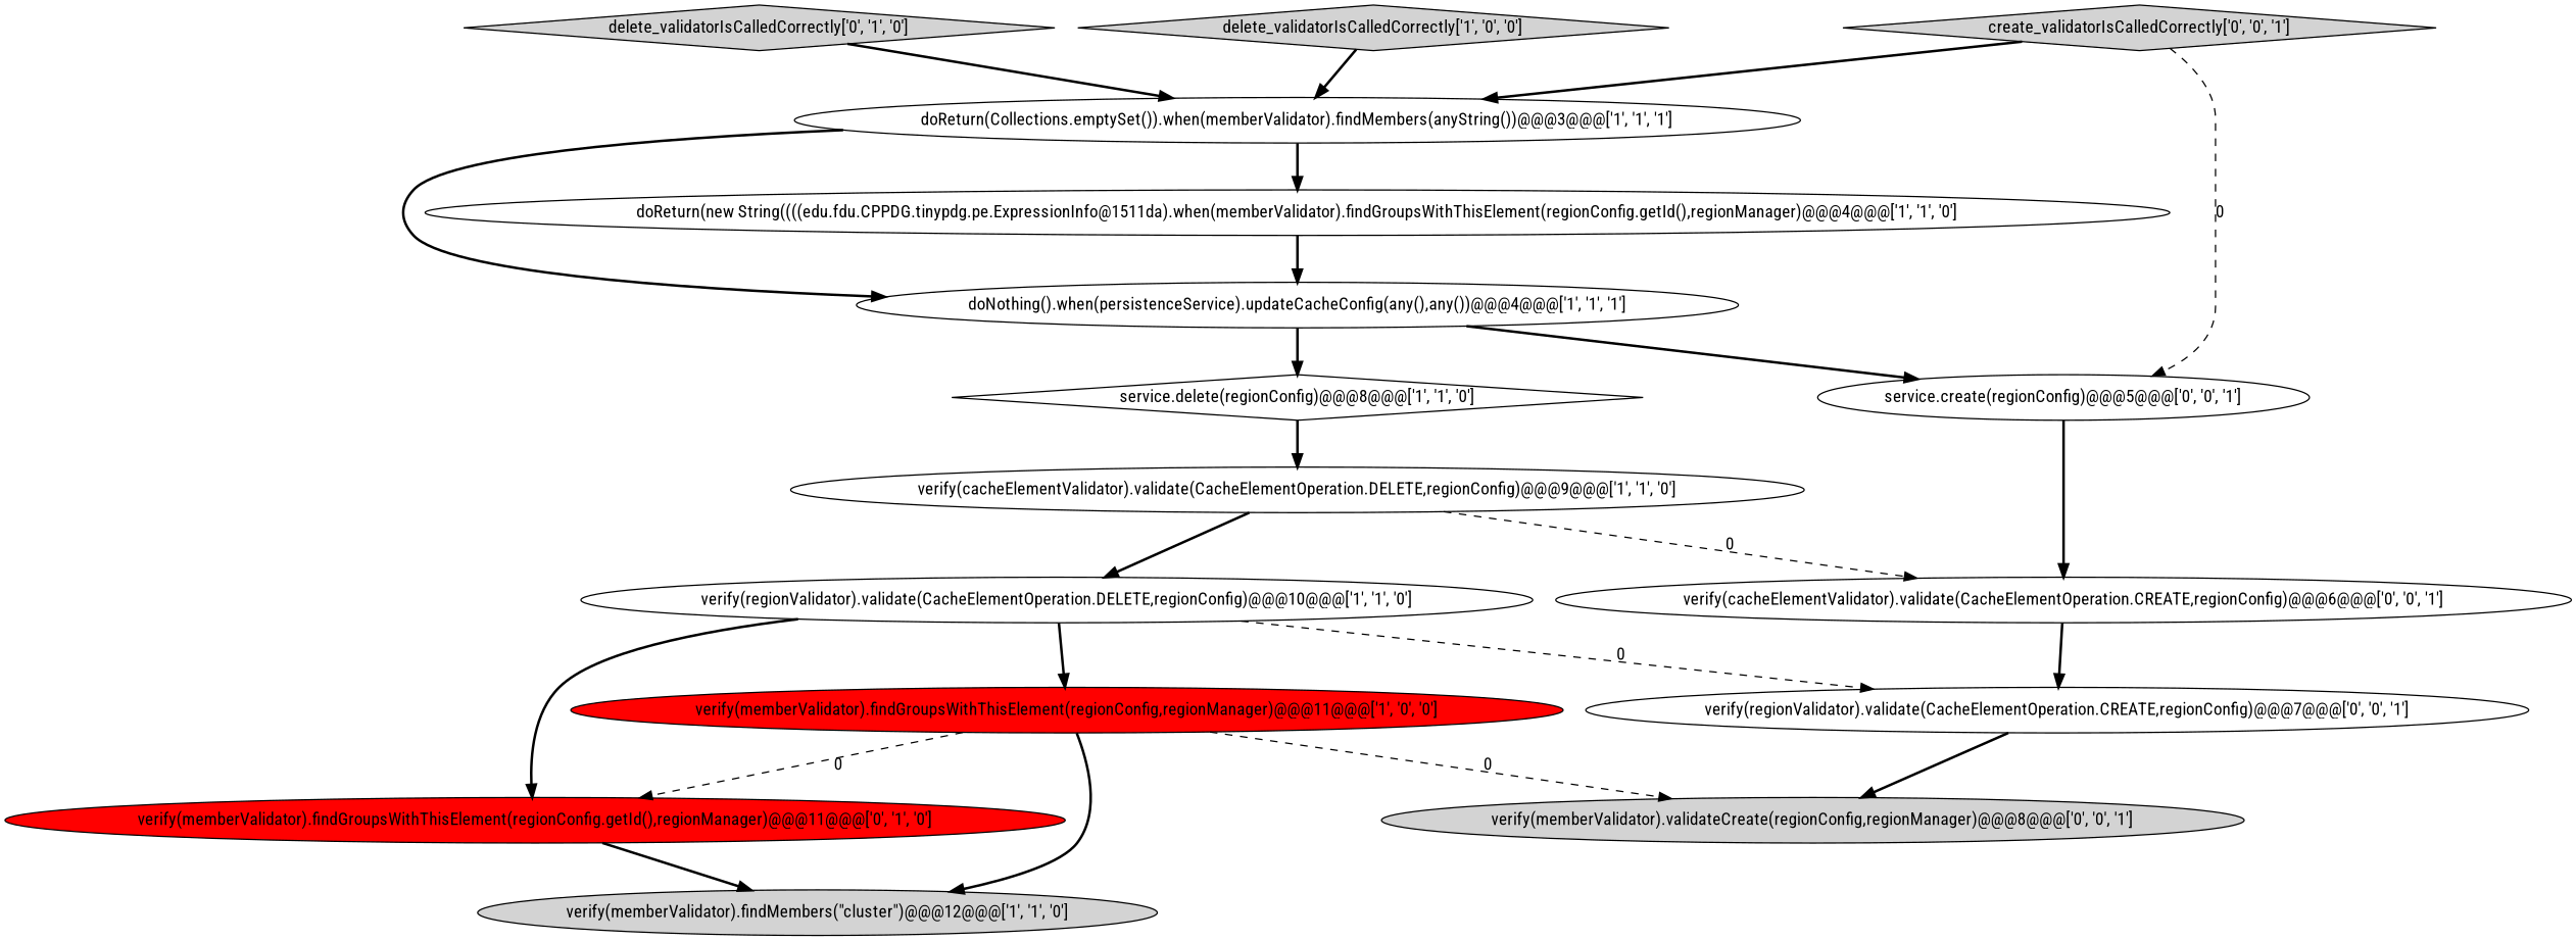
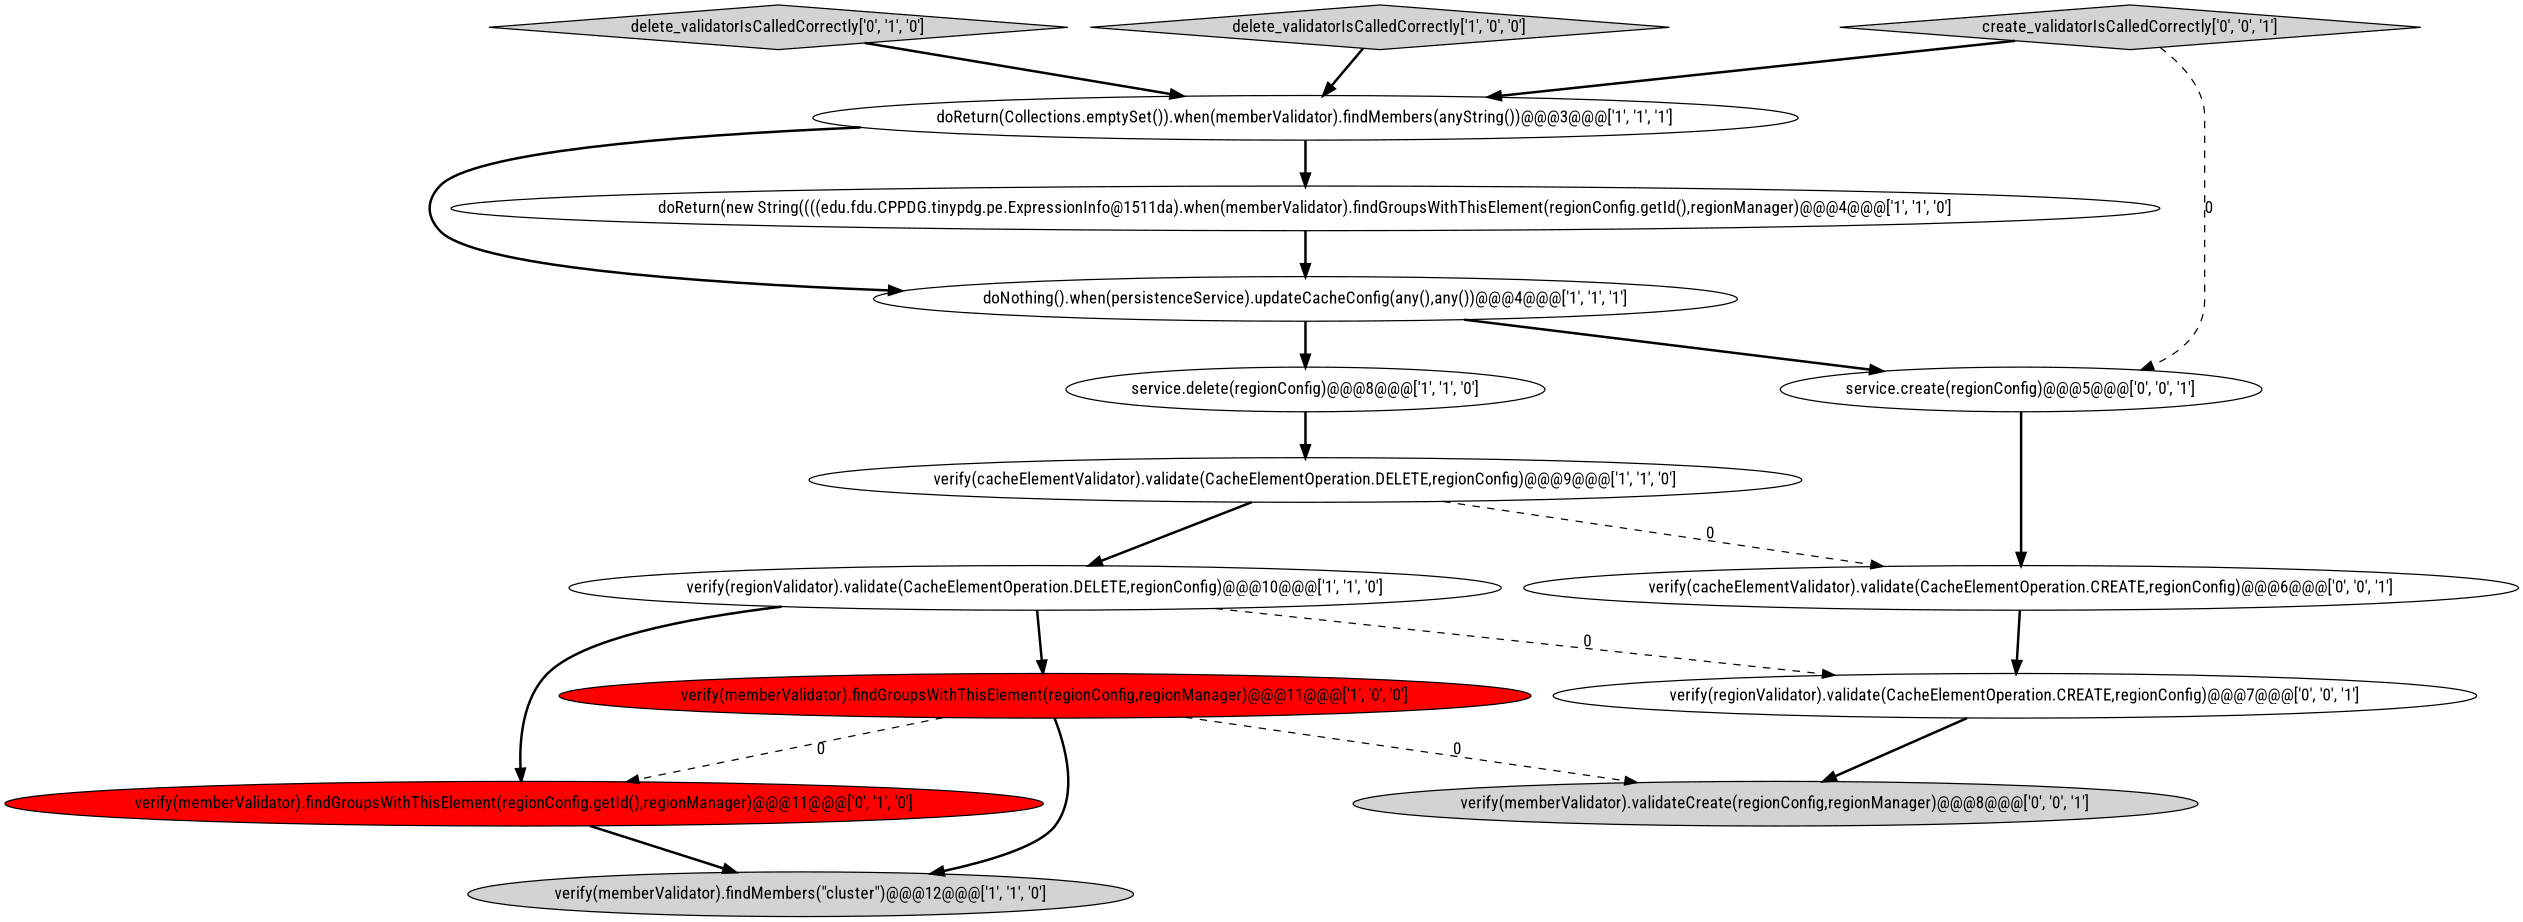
  digraph {
    fontname="Roboto Condensed"
    node [fillcolor=white fontname="Roboto Condensed" shape=ellipse style=filled]
    edge [fontname="Roboto Condensed" style=bold]
    n1 [fillcolor=red label="verify(memberValidator).findGroupsWithThisElement(regionConfig.getId(),regionManager)@@@11@@@['0', '1', '0']"]
    n2 [fillcolor=lightgray label="verify(memberValidator).findMembers(\"cluster\")@@@12@@@['1', '1', '0']"]
    n3 [label="verify(regionValidator).validate(CacheElementOperation.CREATE,regionConfig)@@@7@@@['0', '0', '1']"]
    n4 [fillcolor=lightgray label="verify(memberValidator).validateCreate(regionConfig,regionManager)@@@8@@@['0', '0', '1']"]
    n5 [fillcolor=lightgray label="delete_validatorIsCalledCorrectly['0', '1', '0']" shape=diamond]
    n6 [label="doReturn(Collections.emptySet()).when(memberValidator).findMembers(anyString())@@@3@@@['1', '1', '1']"]
    n7 [label="doNothing().when(persistenceService).updateCacheConfig(any(),any())@@@4@@@['1', '1', '1']"]
    n8 [label="doReturn(new String((((edu.fdu.CPPDG.tinypdg.pe.ExpressionInfo@1511da).when(memberValidator).findGroupsWithThisElement(regionConfig.getId(),regionManager)@@@4@@@['1', '1', '0']"]
    n9 [label="verify(cacheElementValidator).validate(CacheElementOperation.DELETE,regionConfig)@@@9@@@['1', '1', '0']"]
    n10 [label="verify(cacheElementValidator).validate(CacheElementOperation.CREATE,regionConfig)@@@6@@@['0', '0', '1']"]
    n11 [label="verify(regionValidator).validate(CacheElementOperation.DELETE,regionConfig)@@@10@@@['1', '1', '0']"]
    n12 [fillcolor=red label="verify(memberValidator).findGroupsWithThisElement(regionConfig,regionManager)@@@11@@@['1', '0', '0']"]
    n13 [fillcolor=lightgray label="delete_validatorIsCalledCorrectly['1', '0', '0']" shape=diamond]
    n14 [fillcolor=lightgray label="create_validatorIsCalledCorrectly['0', '0', '1']" shape=diamond]
    n15 [label="service.create(regionConfig)@@@5@@@['0', '0', '1']"]
-   n16 [label="service.delete(regionConfig)@@@8@@@['1', '1', '0']" shape=diamond]
+   n16 [label="service.delete(regionConfig)@@@8@@@['1', '1', '0']"]
    n1 -> n2
    n3 -> n4
    n5 -> n6
    n6 -> n7
    n6 -> n8
    n7 -> n15
    n7 -> n16
    n8 -> n7
    n9 -> n10 [label=0 style=dashed]
    n9 -> n11
    n10 -> n3
    n11 -> n1
    n11 -> n3 [label=0 style=dashed]
    n11 -> n12
    n12 -> n1 [label=0 style=dashed]
    n12 -> n2
    n12 -> n4 [label=0 style=dashed]
    n13 -> n6
    n14 -> n6
    n14 -> n15 [label=0 style=dashed]
    n15 -> n10
    n16 -> n9
  }
